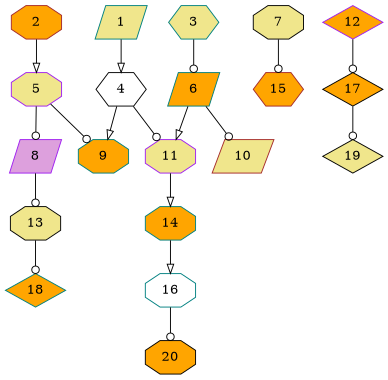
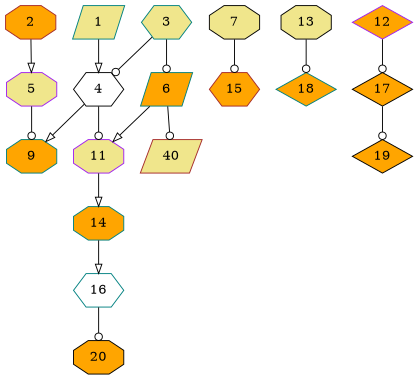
  digraph {
    node [alpha=0.01 color=teal fillcolor=orange shape=octagon style=filled]
    edge [arrowhead=odot]
    1 [alpha=0.00 expect_size=9877504 fillcolor=khaki shape=parallelogram]
    4 [color=black expect_size=21421056 fillcolor=white shape=hexagon]
    9 [alpha=0.02 expect_size=24825856]
    11 [alpha=0.06 color=purple expect_size=10808320 fillcolor=khaki]
    7 [alpha=0.20 color=black expect_size=7219200 fillcolor=khaki]
    15 [alpha=0.09 color=brown expect_size=21271552 shape=hexagon]
    14 [alpha=0.19 expect_size=18341888]
    2 [alpha=0.02 color=brown expect_size=14798848]
    5 [alpha=0.14 color=purple expect_size=11387904 fillcolor=khaki]
-   8 [alpha=0.16 color=purple expect_size=26406912 fillcolor=plum shape=parallelogram]
    13 [color=black expect_size=15875072 fillcolor=khaki]
    3 [expect_size=28756992 fillcolor=khaki shape=hexagon]
    6 [alpha=0.03 expect_size=21262336 shape=parallelogram]
-   10 [alpha=0.10 color=brown expect_size=14843904 fillcolor=khaki shape=parallelogram]
+   10 [alpha=0.10 color=brown expect_size=14843904 fillcolor=khaki shape=parallelogram label=40]
    18 [alpha=0.12 expect_size=13065216 shape=diamond]
    12 [alpha=0.09 color=purple expect_size=11111424 shape=diamond]
    17 [alpha=0.15 color=black expect_size=14045184 shape=diamond]
-   16 [expect_size=7961600 fillcolor=white]
+   16 [expect_size=7961600 fillcolor=white shape=hexagon]
    20 [alpha=0.18 color=black expect_size=7491584]
-   19 [alpha=0.18 color=black expect_size=50163712 fillcolor=khaki shape=diamond]
+   19 [alpha=0.18 color=black expect_size=50163712 shape=diamond]
    1 -> 4 [arrowhead=onormal]
    4 -> 9 [arrowhead=onormal]
    4 -> 11
    11 -> 14 [arrowhead=onormal]
    7 -> 15
    14 -> 16 [arrowhead=onormal]
    2 -> 5 [arrowhead=onormal]
    5 -> 9
-   5 -> 8
-   8 -> 13
    13 -> 18
+   3 -> 4
    3 -> 6
    6 -> 11 [arrowhead=onormal]
    6 -> 10
    12 -> 17
    17 -> 19
    16 -> 20
  }
